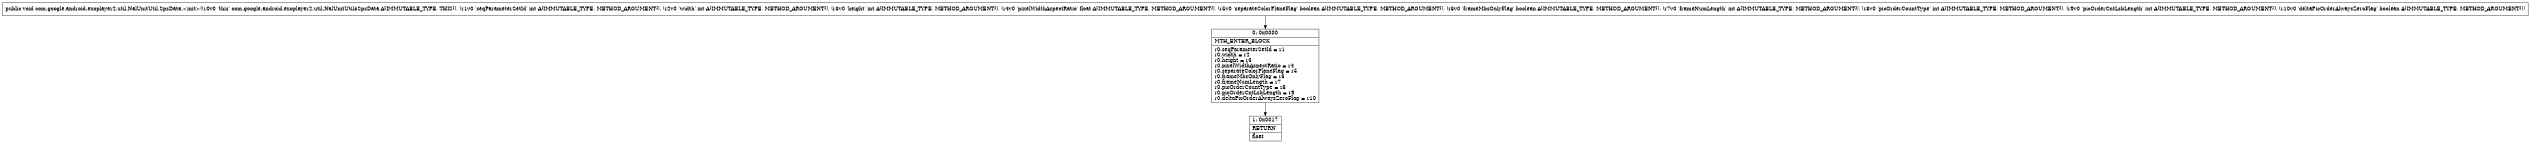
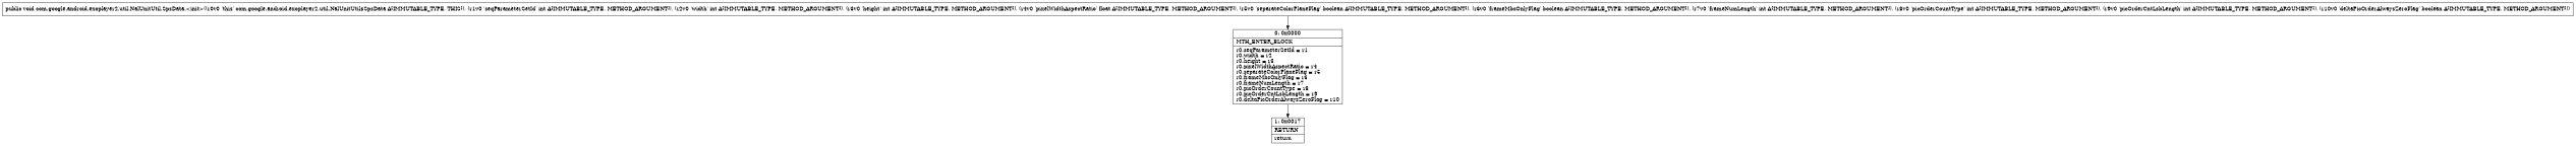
  digraph {
    node [shape=record]
    n1 [label="{0\:\ 0x0000|MTH_ENTER_BLOCK\l|r0.seqParameterSetId = r1\lr0.width = r2\lr0.height = r3\lr0.pixelWidthAspectRatio = r4\lr0.separateColorPlaneFlag = r5\lr0.frameMbsOnlyFlag = r6\lr0.frameNumLength = r7\lr0.picOrderCountType = r8\lr0.picOrderCntLsbLength = r9\lr0.deltaPicOrderAlwaysZeroFlag = r10\l}"]
-   n2 [label="{1\:\ 0x0017|RETURN\l|float\l}"]
+   n2 [label="{1\:\ 0x0017|RETURN\l|return\l}"]
    n3 [label="{public void com.google.android.exoplayer2.util.NalUnitUtil.SpsData.\<init\>((r0v0 'this' com.google.android.exoplayer2.util.NalUnitUtil$SpsData A[IMMUTABLE_TYPE, THIS]), (r1v0 'seqParameterSetId' int A[IMMUTABLE_TYPE, METHOD_ARGUMENT]), (r2v0 'width' int A[IMMUTABLE_TYPE, METHOD_ARGUMENT]), (r3v0 'height' int A[IMMUTABLE_TYPE, METHOD_ARGUMENT]), (r4v0 'pixelWidthAspectRatio' float A[IMMUTABLE_TYPE, METHOD_ARGUMENT]), (r5v0 'separateColorPlaneFlag' boolean A[IMMUTABLE_TYPE, METHOD_ARGUMENT]), (r6v0 'frameMbsOnlyFlag' boolean A[IMMUTABLE_TYPE, METHOD_ARGUMENT]), (r7v0 'frameNumLength' int A[IMMUTABLE_TYPE, METHOD_ARGUMENT]), (r8v0 'picOrderCountType' int A[IMMUTABLE_TYPE, METHOD_ARGUMENT]), (r9v0 'picOrderCntLsbLength' int A[IMMUTABLE_TYPE, METHOD_ARGUMENT]), (r10v0 'deltaPicOrderAlwaysZeroFlag' boolean A[IMMUTABLE_TYPE, METHOD_ARGUMENT])) }"]
    n1 -> n2
    n3 -> n1
  }
